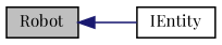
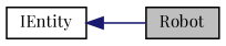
  digraph {
    rankdir=LR
    fontname="Playfair Display"
    node [color=black fontname="Playfair Display" fontsize=10 shape=record style=filled]
    n1 [fillcolor=grey75 fontcolor=black height=0.2 label=Robot width=0.4]
    n2 [fillcolor=white height=0.2 label=IEntity width=0.4]
-   n1 -> n2 [color=midnightblue dir=back fontname="Playfair Display" fontsize=10 labelfontname=Helvetica labelfontsize=10 style=solid]
+   n2 -> n1 [color=midnightblue dir=back fontname="Playfair Display" fontsize=10 labelfontname=Helvetica labelfontsize=10 style=solid]
  }
